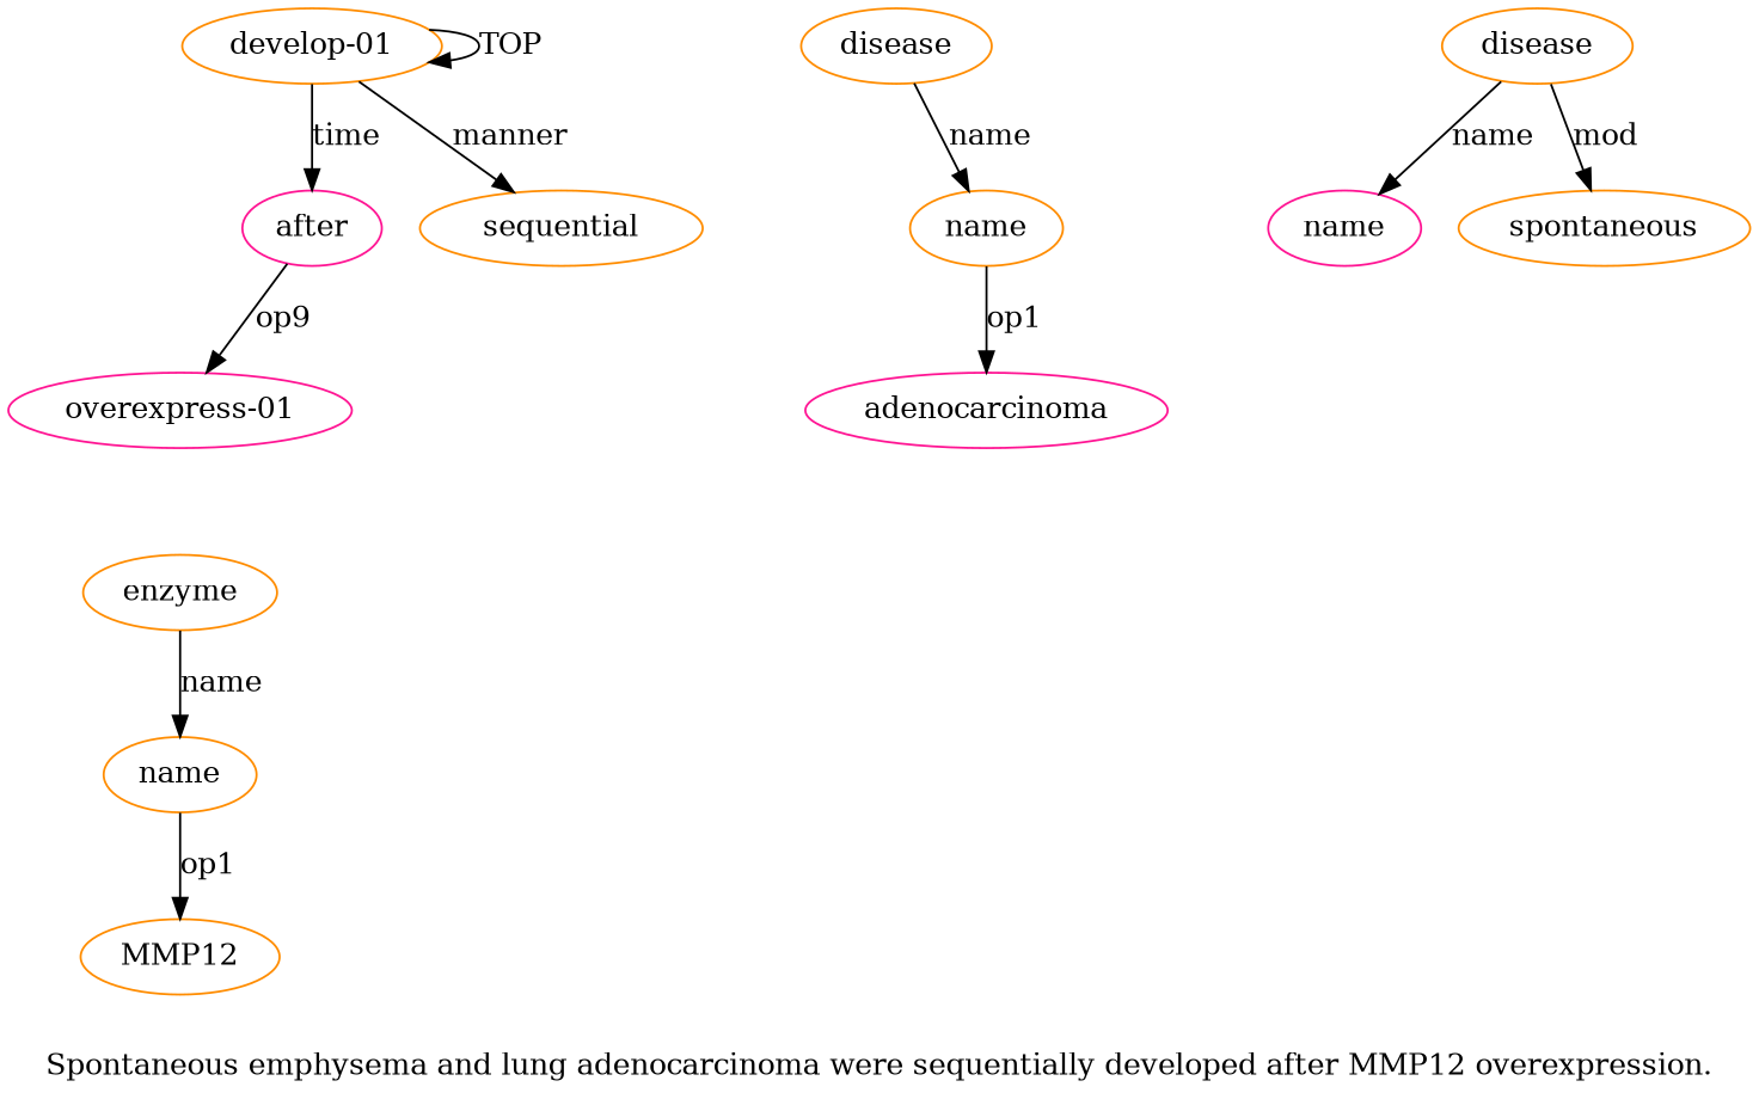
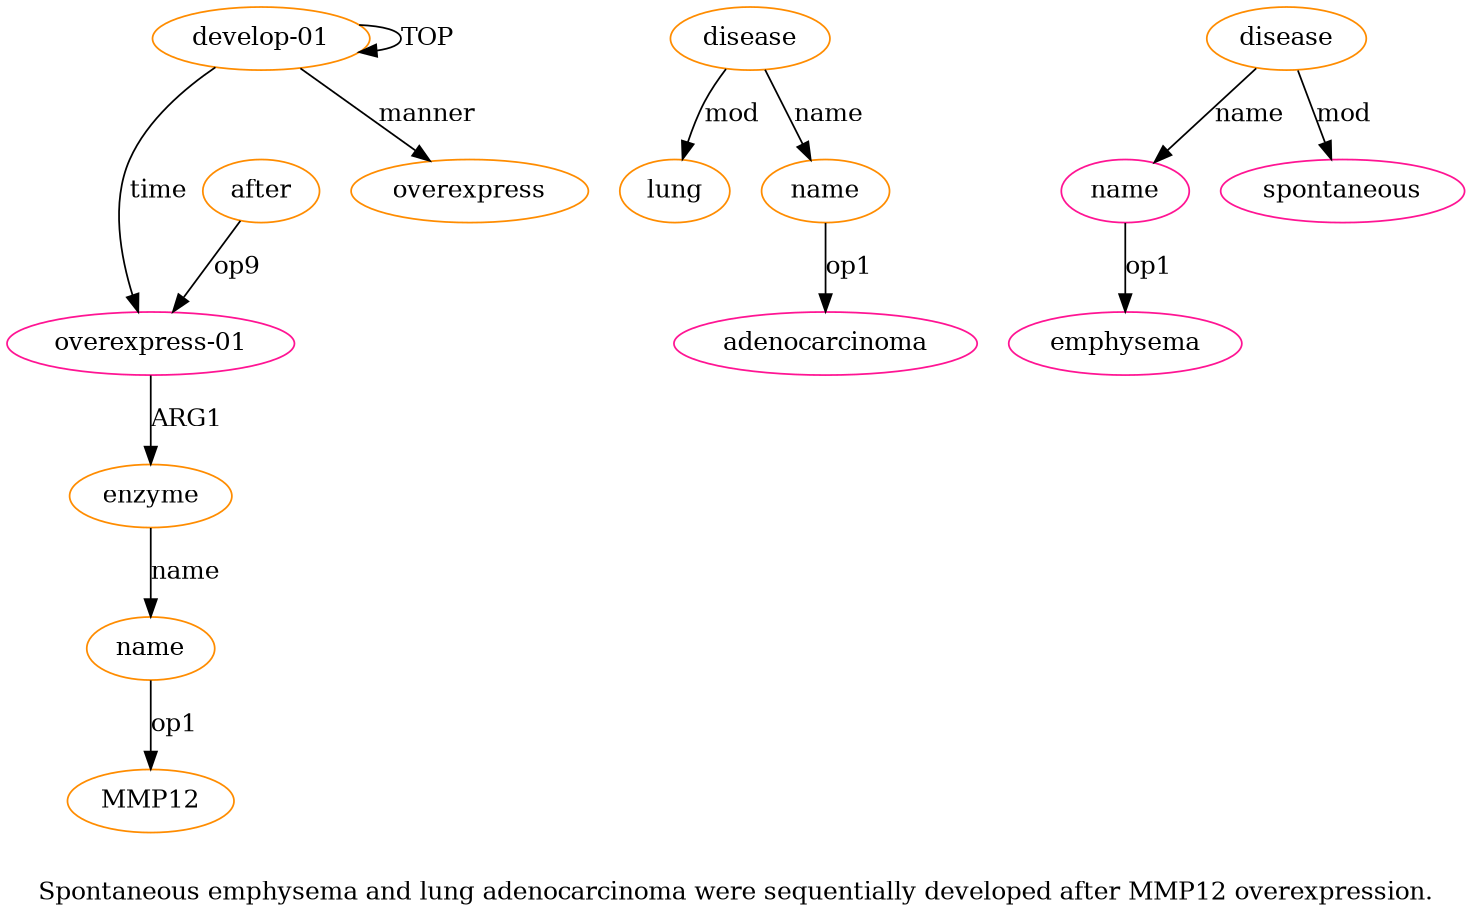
  digraph {
    label="Spontaneous emphysema and lung adenocarcinoma were sequentially developed after MMP12 overexpression."
    node [color=darkorange gold_ind=-1 gold_label=name test_ind=-1 test_label=name]
    edge [color=black gold_label=op1 test_label=op1]
    n1 [gold_ind=11 gold_label=enzyme label=enzyme test_ind=11 test_label=enzyme]
    n2 [gold_ind=12 label=name test_ind=12]
    n3 [gold_label=MMP12 label=MMP12 test_label=MMP12]
    n4 [color=deeppink gold_ind=10 gold_label="overexpress-01" label="overexpress-01" test_ind=10 test_label="overexpress-01"]
    n5 [color=deeppink gold_label=adenocarcinoma label=adenocarcinoma test_label=adenocarcinoma]
    n6 [gold_ind=2 gold_label=disease label=disease test_ind=2 test_label=disease]
    n7 [color=deeppink gold_ind=3 label=name test_ind=3]
-   n8 [gold_ind=4 gold_label=spontaneous label=spontaneous test_ind=4 test_label=spontaneous]
+   n8 [color=deeppink gold_ind=4 gold_label=spontaneous label=spontaneous test_ind=4 test_label=spontaneous]
    n9 [gold_ind=5 gold_label=disease label=disease test_ind=5 test_label=disease]
+   n10 [gold_ind=7 gold_label=lung label=lung test_ind=7 test_label=lung]
    n11 [gold_ind=6 label=name test_ind=6]
+   n12 [color=deeppink gold_label=emphysema label=emphysema test_label=emphysema]
    n13 [gold_ind=0 gold_label="develop-01" label="develop-01" test_ind=0 test_label="develop-01"]
-   n14 [color=deeppink gold_ind=9 gold_label=after label=after test_ind=9 test_label=after]
-   n15 [gold_ind=8 gold_label=sequential label=sequential test_ind=8 test_label=sequential]
+   n14 [gold_ind=9 gold_label=after label=after test_ind=9 test_label=after]
+   n15 [gold_ind=8 gold_label=sequential label=overexpress test_ind=8 test_label=sequential]
    n1 -> n2 [gold_label=name label=name test_label=name]
    n2 -> n3 [label=op1]
+   n4 -> n1 [gold_label=ARG1 label=ARG1 test_label=ARG1]
    n6 -> n7 [gold_label=name label=name test_label=name]
    n6 -> n8 [gold_label=mod label=mod test_label=mod]
+   n7 -> n12 [label=op1]
+   n9 -> n10 [gold_label=mod label=mod test_label=mod]
    n9 -> n11 [gold_label=name label=name test_label=name]
    n11 -> n5 [label=op1]
    n13 -> n13 [gold_label=TOP label=TOP test_label=TOP]
-   n13 -> n14 [gold_label=time label=time test_label=time]
+   n13 -> n4 [gold_label=time label=time test_label=time]
    n13 -> n15 [gold_label=manner label=manner test_label=manner]
    n14 -> n4 [label=op9]
  }
